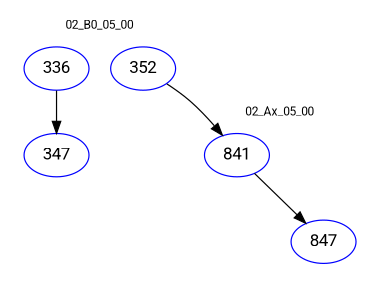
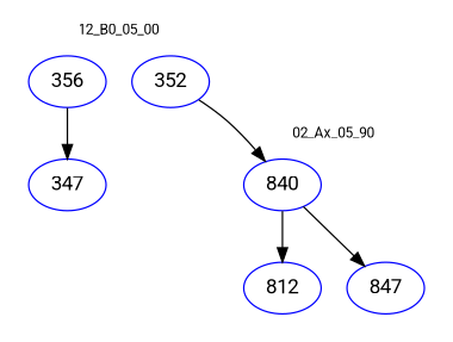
  digraph {
    fontname=Roboto
    node [color=blue fontname=Roboto]
    edge [color=black fontname=Roboto]
-   n1 [label=841]
+   n1 [label=840]
+   n2 [label=812]
    n3 [label=847]
    n4 [label=352]
-   n5 [label=336]
+   n5 [label=356]
    n6 [label=347]
    subgraph cluster_1 {
      color=white
      fontsize=10
-     label="02_Ax_05_00"
+     label="02_Ax_05_90"
      n1
+     n2
      n3
    }
    subgraph cluster_2 {
      color=white
      fontsize=10
-     label="02_B0_05_00"
+     label="12_B0_05_00"
      n4
      n5
      n6
    }
+   n1 -> n2
    n1 -> n3
    n4 -> n1
    n5 -> n6
  }
